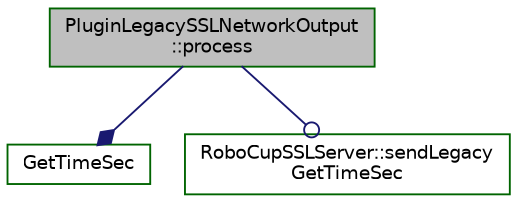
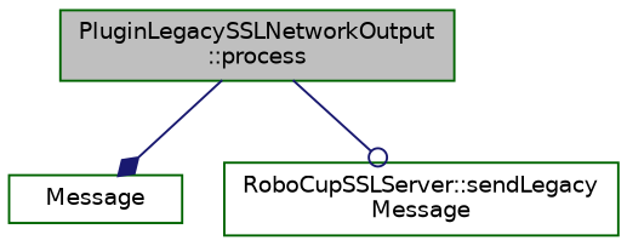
  digraph {
    rankdir=TB
    node [color=darkgreen fillcolor=white fontname=Helvetica fontsize=10 shape=record style=filled]
    edge [color=midnightblue fontname=Helvetica fontsize=10 labelfontname=Helvetica labelfontsize=10 style=solid]
    n1 [fillcolor=grey75 fontcolor=black height=0.2 label="PluginLegacySSLNetworkOutput\l::process" width=0.4]
-   n2 [height=0.2 label=GetTimeSec width=0.4]
-   n3 [height=0.2 label="RoboCupSSLServer::sendLegacy\lGetTimeSec" width=0.4]
+   n2 [height=0.2 label=Message width=0.4]
+   n3 [height=0.2 label="RoboCupSSLServer::sendLegacy\lMessage" width=0.4]
    n1 -> n2 [arrowhead=diamond]
    n1 -> n3 [arrowhead=odot]
  }
